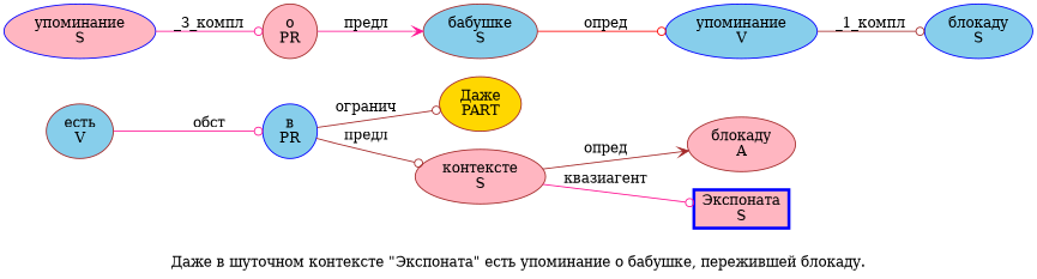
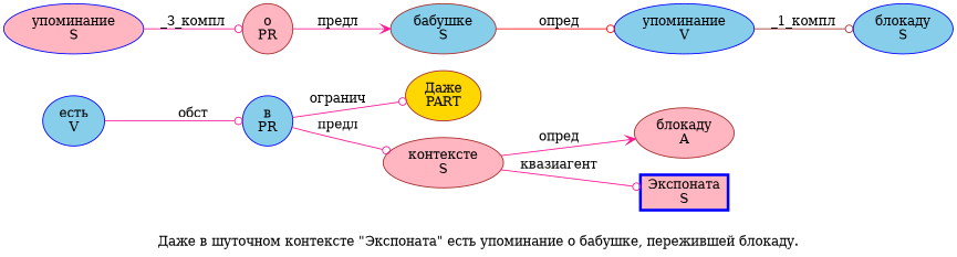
  digraph {
    label="Даже в шуточном контексте \"Экспоната\" есть упоминание о бабушке, пережившей блокаду."
    rankdir=LR
    node [color=blue fillcolor=skyblue penwidth=1 shape=ellipse style=filled]
    edge [arrowhead=odot color=brown]
    n1 [color=brown fillcolor=gold label="Даже\nPART"]
    n2 [label="в\nPR"]
    n3 [color=brown fillcolor=lightpink label="контексте\nS"]
    n4 [color=brown fillcolor=lightpink label="блокаду\nA"]
    n5 [fillcolor=lightpink label="Экспоната\nS" penwidth=3 shape=box]
-   n6 [color=brown label="есть\nV"]
+   n6 [label="есть\nV"]
    n7 [fillcolor=lightpink label="упоминание\nS"]
    n8 [color=brown fillcolor=lightpink label="о\nPR"]
    n9 [color=brown label="бабушке\nS"]
    n10 [label="упоминание\nV"]
    n11 [label="блокаду\nS"]
-   n2 -> n1 [label="огранич"]
-   n2 -> n3 [label="предл"]
-   n3 -> n4 [arrowhead=vee label="опред"]
+   n2 -> n1 [color=deeppink label="огранич"]
+   n2 -> n3 [color=deeppink label="предл"]
+   n3 -> n4 [arrowhead=vee color=deeppink label="опред"]
    n3 -> n5 [color=deeppink label="квазиагент"]
    n6 -> n2 [color=deeppink label="обст"]
    n7 -> n8 [color=deeppink label="_3_компл"]
    n8 -> n9 [arrowhead=vee color=deeppink label="предл"]
    n9 -> n10 [color=red label="опред"]
    n10 -> n11 [label="_1_компл"]
  }
